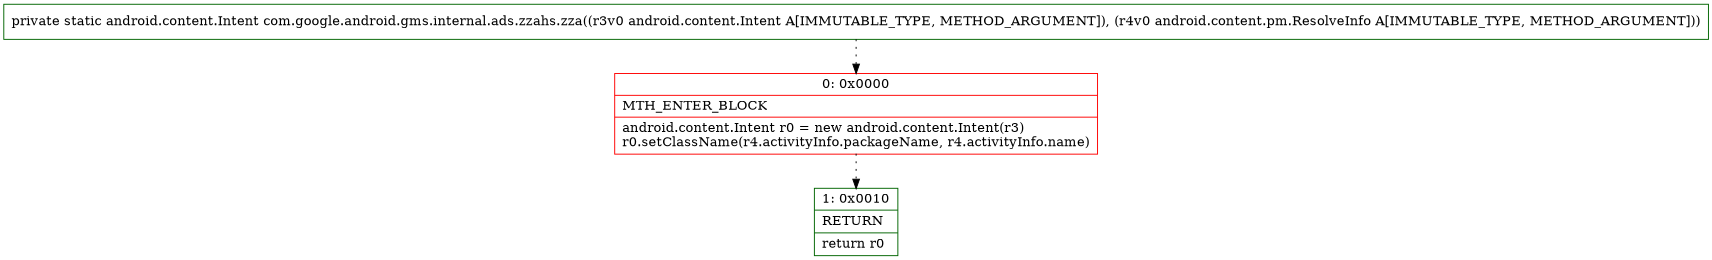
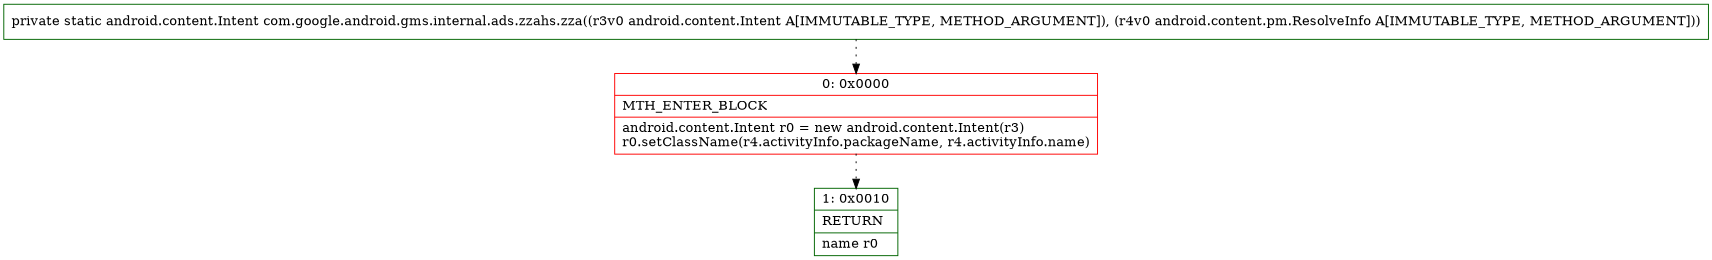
  digraph {
    node [shape=record color=darkgreen]
    edge [style=dotted]
    n1 [label="{0\:\ 0x0000|MTH_ENTER_BLOCK\l|android.content.Intent r0 = new android.content.Intent(r3)\lr0.setClassName(r4.activityInfo.packageName, r4.activityInfo.name)\l}" color=red]
-   n2 [label="{1\:\ 0x0010|RETURN\l|return r0\l}"]
+   n2 [label="{1\:\ 0x0010|RETURN\l|name r0\l}"]
    n3 [label="{private static android.content.Intent com.google.android.gms.internal.ads.zzahs.zza((r3v0 android.content.Intent A[IMMUTABLE_TYPE, METHOD_ARGUMENT]), (r4v0 android.content.pm.ResolveInfo A[IMMUTABLE_TYPE, METHOD_ARGUMENT])) }"]
    n1 -> n2
    n3 -> n1
  }
